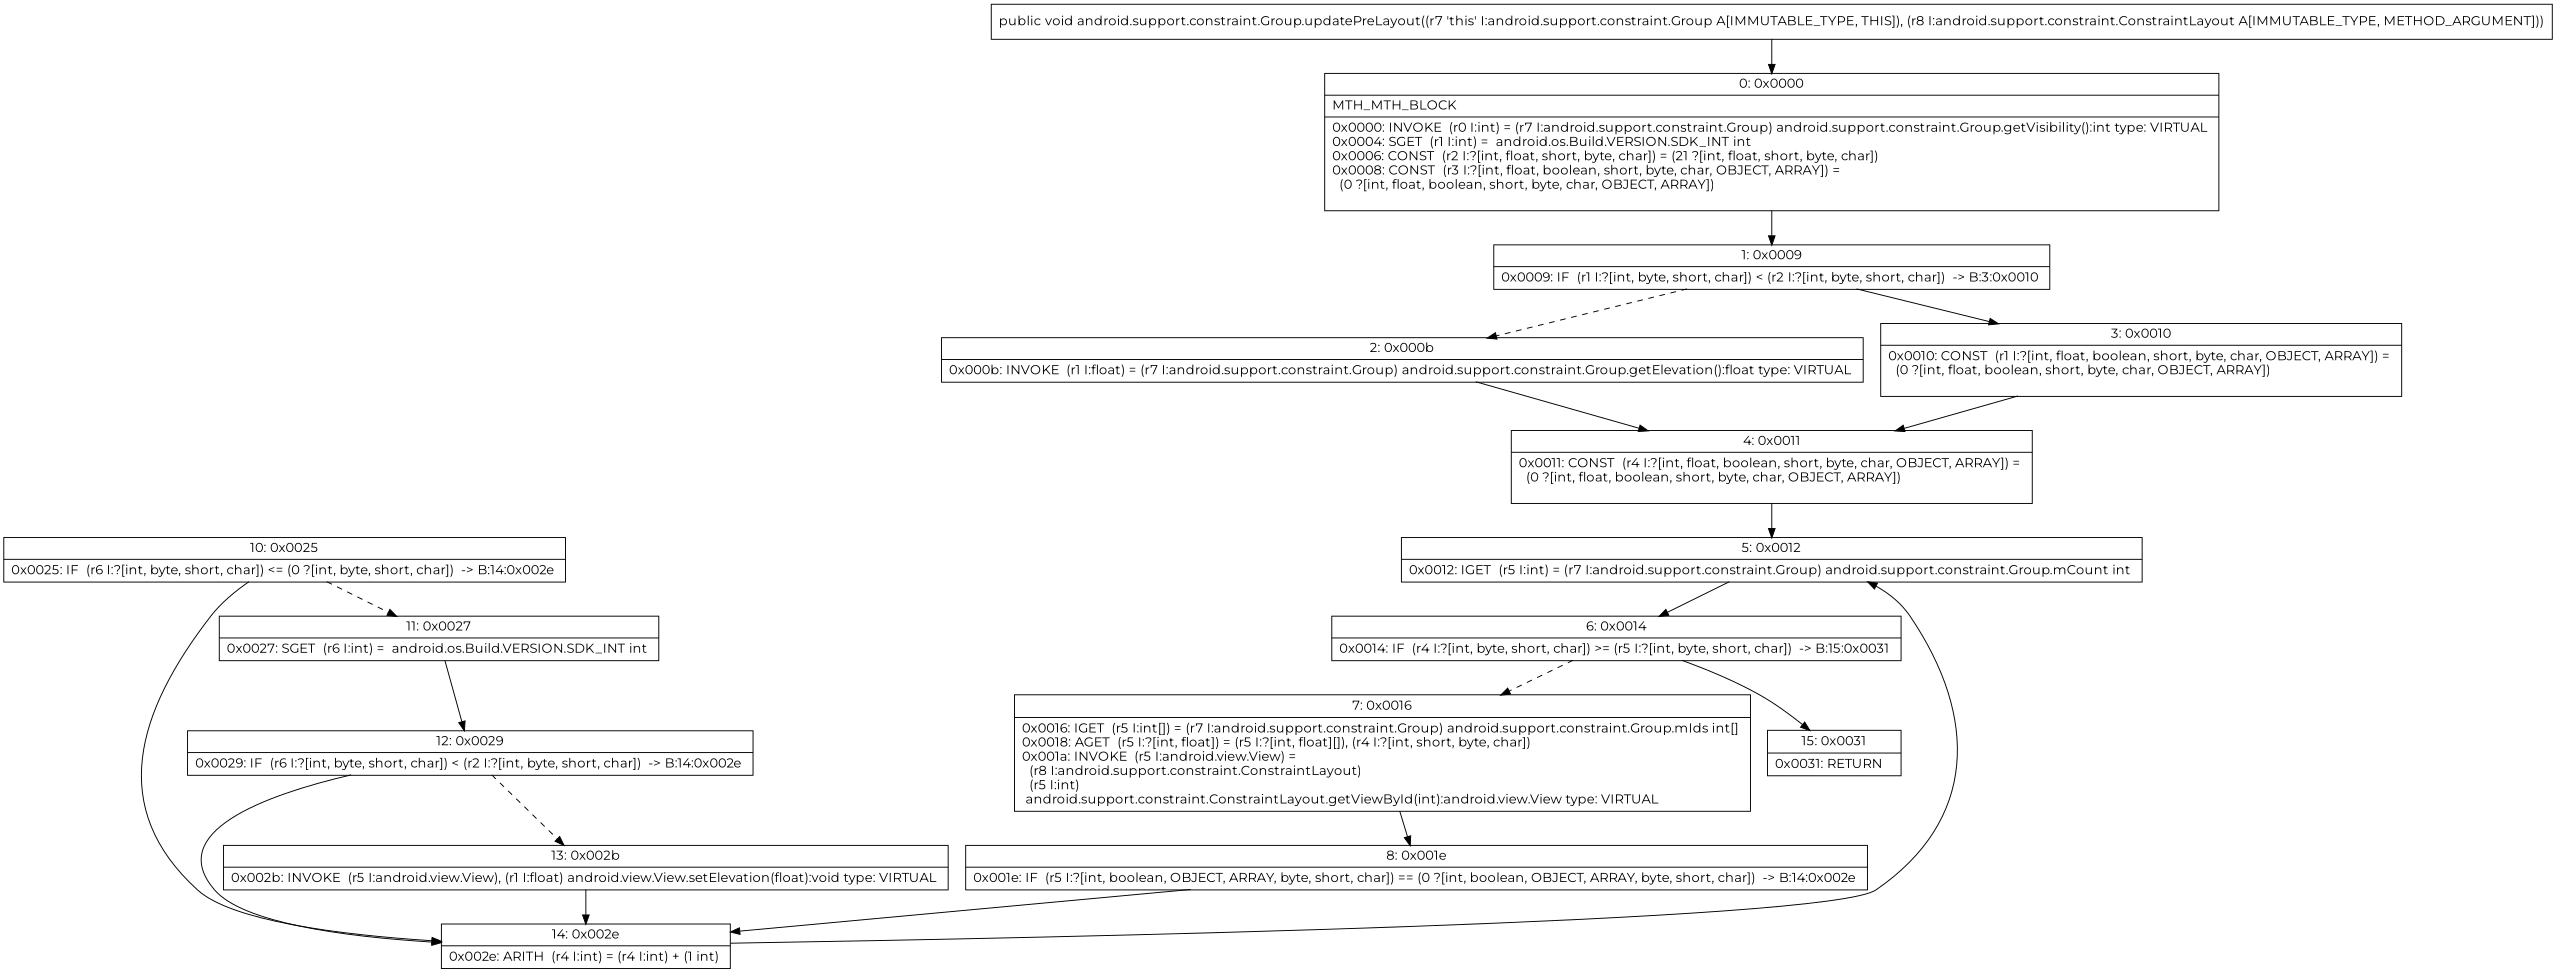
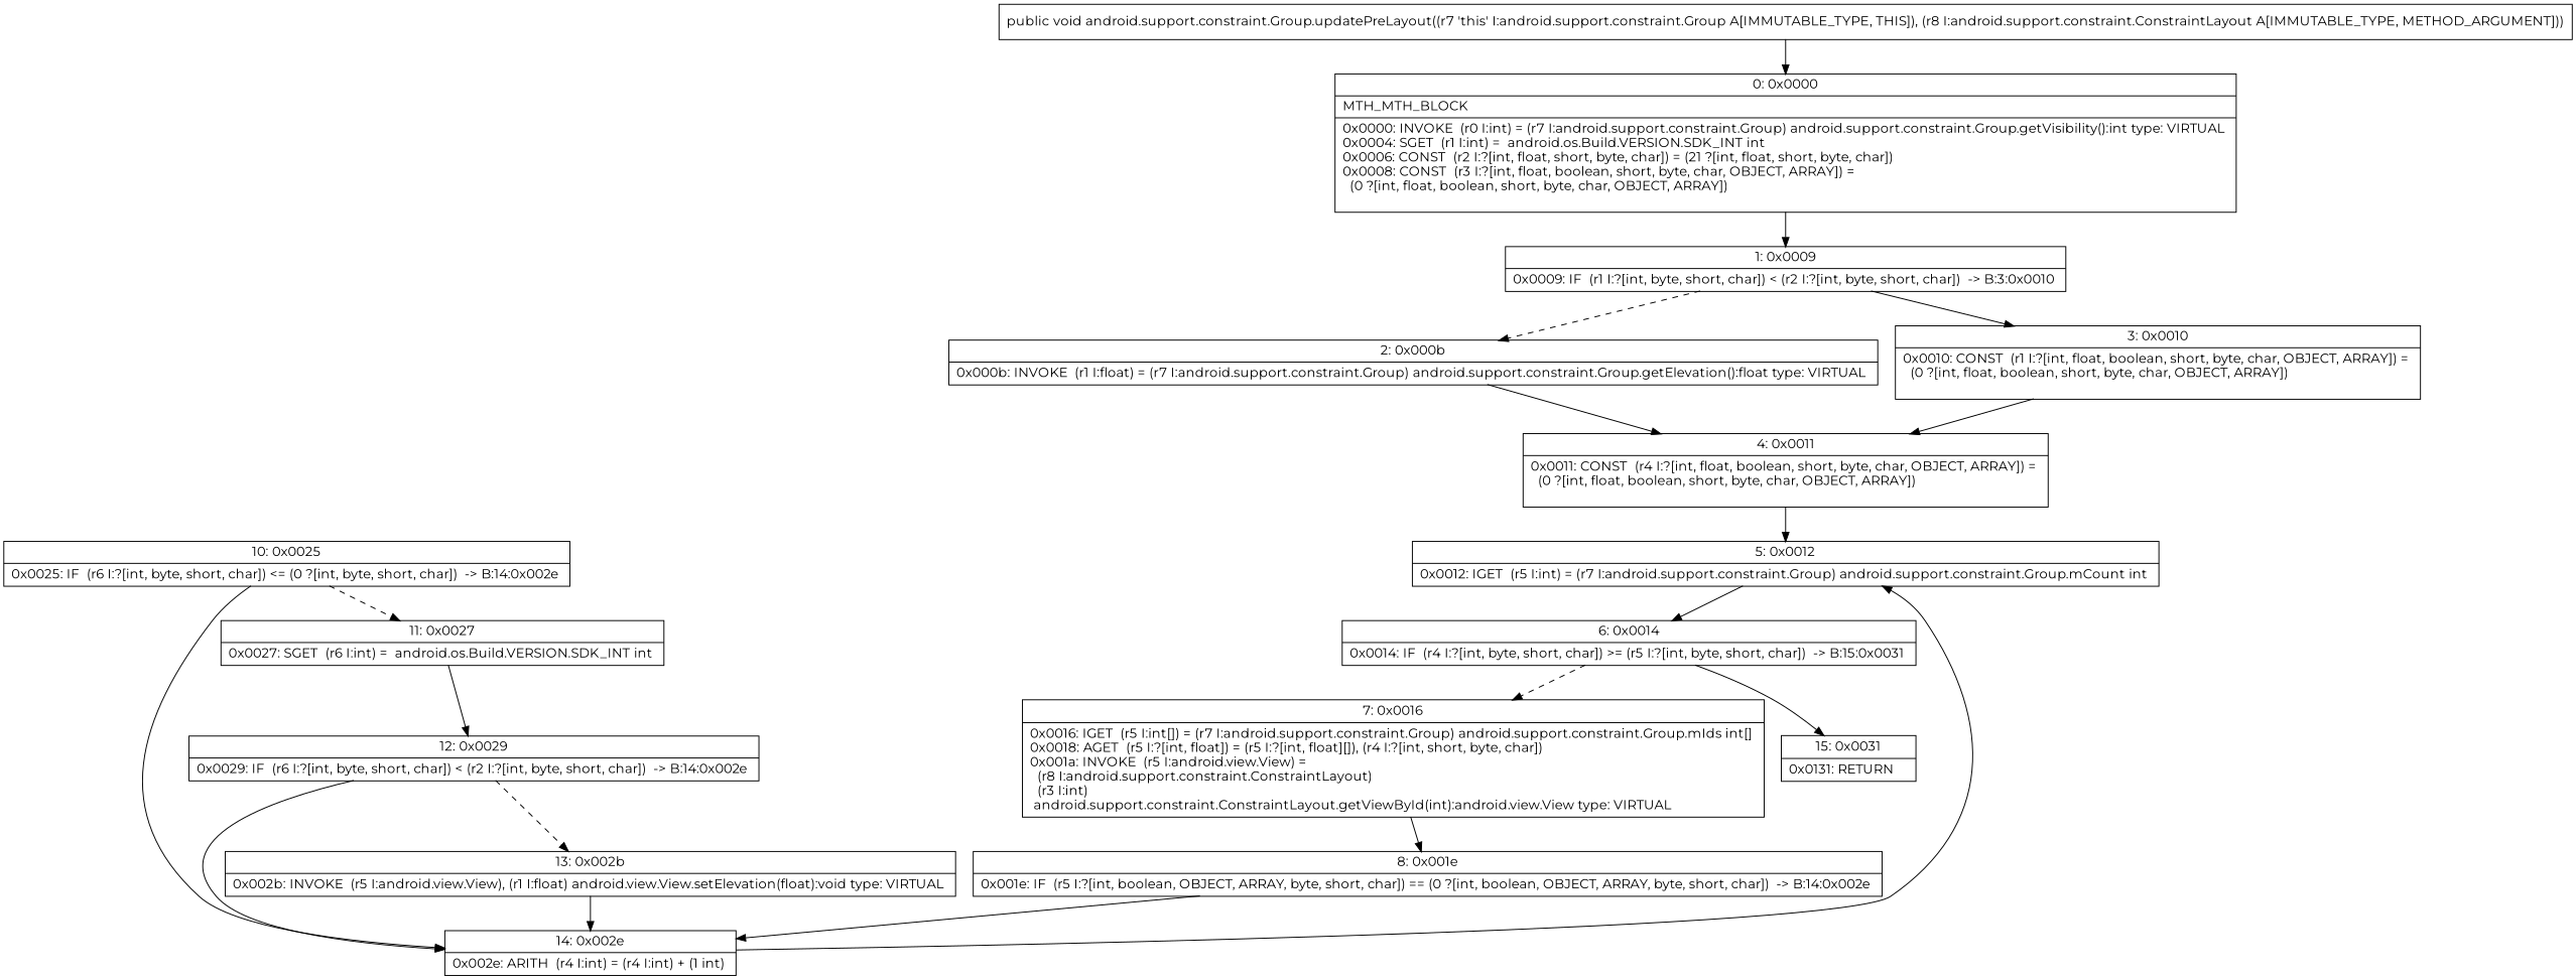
  digraph {
    fontname=Montserrat
    node [fontname=Montserrat shape=record]
    edge [fontname=Montserrat]
    n1 [label="{0\:\ 0x0000|MTH_MTH_BLOCK\l|0x0000: INVOKE  (r0 I:int) = (r7 I:android.support.constraint.Group) android.support.constraint.Group.getVisibility():int type: VIRTUAL \l0x0004: SGET  (r1 I:int) =  android.os.Build.VERSION.SDK_INT int \l0x0006: CONST  (r2 I:?[int, float, short, byte, char]) = (21 ?[int, float, short, byte, char]) \l0x0008: CONST  (r3 I:?[int, float, boolean, short, byte, char, OBJECT, ARRAY]) = \l  (0 ?[int, float, boolean, short, byte, char, OBJECT, ARRAY])\l \l}"]
    n2 [label="{1\:\ 0x0009|0x0009: IF  (r1 I:?[int, byte, short, char]) \< (r2 I:?[int, byte, short, char])  \-\> B:3:0x0010 \l}"]
    n3 [label="{2\:\ 0x000b|0x000b: INVOKE  (r1 I:float) = (r7 I:android.support.constraint.Group) android.support.constraint.Group.getElevation():float type: VIRTUAL \l}"]
    n4 [label="{3\:\ 0x0010|0x0010: CONST  (r1 I:?[int, float, boolean, short, byte, char, OBJECT, ARRAY]) = \l  (0 ?[int, float, boolean, short, byte, char, OBJECT, ARRAY])\l \l}"]
    n5 [label="{4\:\ 0x0011|0x0011: CONST  (r4 I:?[int, float, boolean, short, byte, char, OBJECT, ARRAY]) = \l  (0 ?[int, float, boolean, short, byte, char, OBJECT, ARRAY])\l \l}"]
    n6 [label="{5\:\ 0x0012|0x0012: IGET  (r5 I:int) = (r7 I:android.support.constraint.Group) android.support.constraint.Group.mCount int \l}"]
    n7 [label="{6\:\ 0x0014|0x0014: IF  (r4 I:?[int, byte, short, char]) \>= (r5 I:?[int, byte, short, char])  \-\> B:15:0x0031 \l}"]
-   n8 [label="{7\:\ 0x0016|0x0016: IGET  (r5 I:int[]) = (r7 I:android.support.constraint.Group) android.support.constraint.Group.mIds int[] \l0x0018: AGET  (r5 I:?[int, float]) = (r5 I:?[int, float][]), (r4 I:?[int, short, byte, char]) \l0x001a: INVOKE  (r5 I:android.view.View) = \l  (r8 I:android.support.constraint.ConstraintLayout)\l  (r5 I:int)\l android.support.constraint.ConstraintLayout.getViewById(int):android.view.View type: VIRTUAL \l}"]
-   n9 [label="{15\:\ 0x0031|0x0031: RETURN   \l}"]
+   n8 [label="{7\:\ 0x0016|0x0016: IGET  (r5 I:int[]) = (r7 I:android.support.constraint.Group) android.support.constraint.Group.mIds int[] \l0x0018: AGET  (r5 I:?[int, float]) = (r5 I:?[int, float][]), (r4 I:?[int, short, byte, char]) \l0x001a: INVOKE  (r5 I:android.view.View) = \l  (r8 I:android.support.constraint.ConstraintLayout)\l  (r3 I:int)\l android.support.constraint.ConstraintLayout.getViewById(int):android.view.View type: VIRTUAL \l}"]
+   n9 [label="{15\:\ 0x0031|0x0131: RETURN   \l}"]
    n10 [label="{8\:\ 0x001e|0x001e: IF  (r5 I:?[int, boolean, OBJECT, ARRAY, byte, short, char]) == (0 ?[int, boolean, OBJECT, ARRAY, byte, short, char])  \-\> B:14:0x002e \l}"]
    n11 [label="{14\:\ 0x002e|0x002e: ARITH  (r4 I:int) = (r4 I:int) + (1 int) \l}"]
    n12 [label="{10\:\ 0x0025|0x0025: IF  (r6 I:?[int, byte, short, char]) \<= (0 ?[int, byte, short, char])  \-\> B:14:0x002e \l}"]
    n13 [label="{11\:\ 0x0027|0x0027: SGET  (r6 I:int) =  android.os.Build.VERSION.SDK_INT int \l}"]
    n14 [label="{12\:\ 0x0029|0x0029: IF  (r6 I:?[int, byte, short, char]) \< (r2 I:?[int, byte, short, char])  \-\> B:14:0x002e \l}"]
    n15 [label="{13\:\ 0x002b|0x002b: INVOKE  (r5 I:android.view.View), (r1 I:float) android.view.View.setElevation(float):void type: VIRTUAL \l}"]
    n16 [label="{public void android.support.constraint.Group.updatePreLayout((r7 'this' I:android.support.constraint.Group A[IMMUTABLE_TYPE, THIS]), (r8 I:android.support.constraint.ConstraintLayout A[IMMUTABLE_TYPE, METHOD_ARGUMENT])) }"]
    n1 -> n2
    n2 -> n3 [style=dashed]
    n2 -> n4
    n3 -> n5
    n4 -> n5
    n5 -> n6
    n6 -> n7
    n7 -> n8 [style=dashed]
    n7 -> n9
    n8 -> n10
    n10 -> n11
    n11 -> n6
    n12 -> n11
    n12 -> n13 [style=dashed]
    n13 -> n14
    n14 -> n11
    n14 -> n15 [style=dashed]
    n15 -> n11
    n16 -> n1
  }
